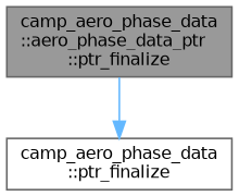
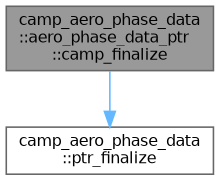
  digraph {
    rankdir=TB
    node [fontname=Helvetica fontsize=10 shape=box style=filled]
-   n1 [color=gray40 fillcolor=grey60 fontcolor=black height=0.2 label="camp_aero_phase_data\l::aero_phase_data_ptr\l::ptr_finalize" width=0.4]
+   n1 [color=gray40 fillcolor=grey60 fontcolor=black height=0.2 label="camp_aero_phase_data\l::aero_phase_data_ptr\l::camp_finalize" width=0.4]
    n2 [color=grey40 fillcolor=white height=0.2 label="camp_aero_phase_data\l::ptr_finalize" width=0.4]
    n1 -> n2 [color=steelblue1 fontname=Helvetica fontsize=10 labelfontname=Helvetica labelfontsize=10 style=solid]
  }
